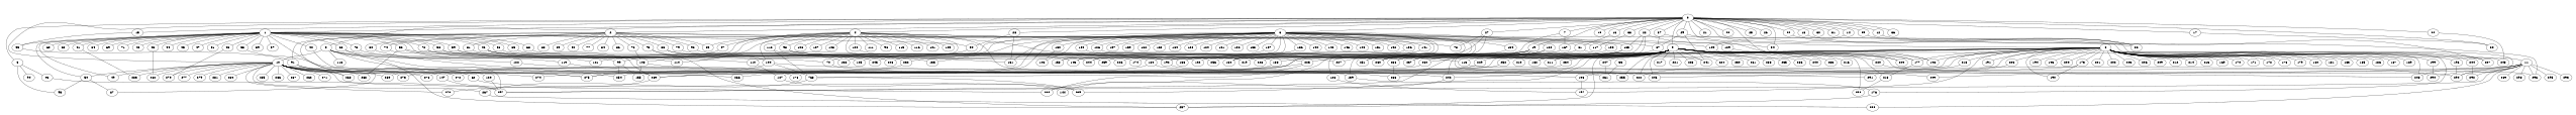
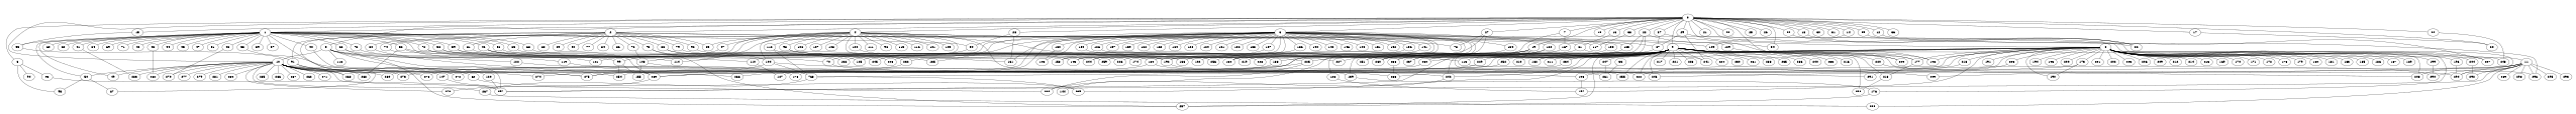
  graph {
    0
    1
    2
    3
    4
    5
    6
    7
    8
    9
    10
    11
    12
    13
    14
    15
    16
    17
    18
    19
    20
    21
    22
    23
    24
    25
    26
    27
    28
    29
    30
    31
    32
    34
    35
    36
    37
    38
    177
    39
    40
    41
    42
    43
    44
    45
    46
    47
    48
    49
    50
    51
    52
    53
    54
    55
    56
    57
    58
    59
    60
    61
    62
    63
    64
    65
    66
    67
    68
    69
    70
    71
    72
    73
    74
    75
    76
    77
    78
    79
    80
    81
    82
    83
    84
    85
    86
    87
    88
    89
    90
    91
    92
    93
    94
    95
    96
    97
    98
    99
    100
    101
    102
    103
    104
    105
    106
    107
    108
    109
    110
    111
    112
    113
    114
    115
    116
    117
    222
    118
    119
    120
    121
    122
    297
    128
    130
    131
    132
    133
    134
    129
    136
    137
    138
    139
    140
    141
    142
    143
    144
    145
    146
    147
    148
    150
    151
    152
    153
    154
    155
    156
    157
    158
    159
    160
    161
    162
    163
    164
    165
    135
    123
    124
    125
    126
    127
    166
    167
    n170 [label=768]
    169
    170
    171
    172
    173
    174
    175
    176
    178
    179
    180
    181
    182
    183
    184
    185
    186
    187
    188
    189
    190
    191
    192
    193
    194
    195
    196
    197
    198
    199
    200
    201
    202
    203
    204
    205
    206
    207
    208
    209
    210
    211
    212
    213
    214
    215
    256
    258
    259
    260
    257
    216
    217
    218
    219
    220
    221
    223
    224
    225
    226
    227
    228
    229
    230
    231
    232
    233
    234
    235
    236
    237
    238
    239
    240
    241
    242
    243
    244
    245
    246
    247
    248
    249
    250
    251
    252
    253
    254
    255
    296
    261
    262
    263
    264
    265
    266
    267
    268
    269
    270
    271
    272
    273
    274
    275
    276
    277
    278
    279
    280
    281
    282
    283
    284
    285
    286
    287
    288
    290
    291
    292
    293
    294
    289
    298
    295
    299
    33
    0 -- 1
    0 -- 2
    0 -- 3
    0 -- 4
    0 -- 5
    0 -- 6
    0 -- 7
    0 -- 8
    0 -- 9
    0 -- 10
    0 -- 11
    0 -- 12
    0 -- 13
    0 -- 14
    0 -- 15
    0 -- 16
    0 -- 17
    0 -- 18
    0 -- 19
    0 -- 20
    0 -- 21
    0 -- 22
    0 -- 23
    0 -- 24
    0 -- 25
    0 -- 26
    0 -- 27
    0 -- 28
    0 -- 29
    0 -- 30
    0 -- 31
    0 -- 32
    0 -- 34
    0 -- 35
    0 -- 36
    0 -- 37
    0 -- 38
    0 -- 177
    1 -- 39
    1 -- 40
    1 -- 41
    1 -- 42
    1 -- 43
    1 -- 44
    1 -- 45
    1 -- 46
    1 -- 47
    1 -- 48
    1 -- 49
    1 -- 50
    1 -- 51
    1 -- 52
    1 -- 53
    1 -- 54
    1 -- 55
    1 -- 56
    1 -- 57
    1 -- 58
    1 -- 59
    1 -- 60
    1 -- 61
    1 -- 62
    1 -- 63
    1 -- 64
    1 -- 65
    1 -- 66
    1 -- 67
    1 -- 68
    1 -- 69
    1 -- 70
    1 -- 71
    1 -- 72
    1 -- 73
    2 -- 74
    2 -- 75
    2 -- 76
    2 -- 77
    2 -- 78
    2 -- 79
    2 -- 80
    2 -- 81
    2 -- 82
    2 -- 83
    2 -- 84
    2 -- 85
    2 -- 86
    2 -- 87
    2 -- 88
    2 -- 89
    2 -- 90
    2 -- 91
    2 -- 92
    3 -- 93
    3 -- 94
    3 -- 95
    4 -- 85
    4 -- 96
    4 -- 97
    4 -- 98
    4 -- 99
    4 -- 100
    4 -- 101
    4 -- 102
    4 -- 103
    4 -- 104
    4 -- 105
    4 -- 106
    4 -- 107
    4 -- 108
    4 -- 109
    4 -- 110
    4 -- 111
    4 -- 112
    4 -- 113
    4 -- 114
    4 -- 115
    4 -- 116
    4 -- 117
    4 -- 222
    5 -- 10
    5 -- 118
    5 -- 119
    5 -- 120
    5 -- 121
    5 -- 122
    5 -- 297
    6 -- 128
    6 -- 130
    6 -- 131
    6 -- 132
    6 -- 133
    6 -- 134
    6 -- 129
    6 -- 136
    6 -- 137
    6 -- 138
    6 -- 139
    6 -- 140
    6 -- 141
    6 -- 142
    6 -- 143
    6 -- 144
    6 -- 145
    6 -- 146
    6 -- 147
    6 -- 148
    6 -- 150
    6 -- 151
    6 -- 152
    6 -- 153
    6 -- 154
    6 -- 155
    6 -- 156
    6 -- 157
    6 -- 158
    6 -- 159
    6 -- 160
    6 -- 161
    6 -- 162
    6 -- 163
    6 -- 164
    6 -- 165
    6 -- 135
    6 -- 123
    6 -- 124
    6 -- 125
    6 -- 126
    6 -- 127
    7 -- 166
    7 -- 167
    8 -- 177
    8 -- n170
    8 -- 169
    8 -- 170
    8 -- 171
    8 -- 172
    8 -- 173
    8 -- 174
    8 -- 175
    8 -- 176
    8 -- 178
    8 -- 179
    8 -- 180
    8 -- 181
    8 -- 182
    8 -- 183
    8 -- 184
    8 -- 185
    8 -- 186
    8 -- 187
    8 -- 188
    8 -- 189
    8 -- 190
    8 -- 191
    8 -- 192
    8 -- 193
    8 -- 194
    8 -- 195
    8 -- 196
    8 -- 197
    8 -- 198
    8 -- 199
    8 -- 200
    8 -- 201
    8 -- 202
    8 -- 203
    8 -- 204
    8 -- 205
    8 -- 206
    8 -- 207
    8 -- 208
    8 -- 209
    8 -- 210
    8 -- 211
    8 -- 212
    8 -- 213
    8 -- 214
    8 -- 215
    9 -- 222
    9 -- 256
    9 -- 258
    9 -- 259
    9 -- 260
    9 -- 257
    9 -- 216
    9 -- 217
    9 -- 218
    9 -- 219
    9 -- 220
    9 -- 221
    9 -- 223
    9 -- 224
    9 -- 225
    9 -- 226
    9 -- 227
    9 -- 228
    9 -- 229
    9 -- 230
    9 -- 231
    9 -- 232
    9 -- 233
    9 -- 234
    9 -- 235
    9 -- 236
    9 -- 237
    9 -- 238
    9 -- 239
    9 -- 240
    9 -- 241
    9 -- 242
    9 -- 243
    9 -- 244
    9 -- 245
    9 -- 246
    9 -- 247
    9 -- 248
    9 -- 249
    9 -- 250
    9 -- 251
    9 -- 252
    9 -- 253
    9 -- 254
    9 -- 255
    9 -- 296
    10 -- 49
    10 -- 50
    10 -- 261
    10 -- 262
    10 -- 263
    10 -- 264
    10 -- 265
    10 -- 266
    10 -- 267
    10 -- 268
    10 -- 269
    10 -- 270
    10 -- 271
    10 -- 272
    10 -- 273
    10 -- 274
    10 -- 275
    10 -- 276
    10 -- 277
    10 -- 278
    10 -- 279
    10 -- 280
    10 -- 281
    10 -- 282
    10 -- 283
    10 -- 284
    10 -- 285
    10 -- 286
    10 -- 287
    11 -- 297
    11 -- 208
    11 -- 296
    11 -- 288
    11 -- 290
    11 -- 291
    11 -- 292
    11 -- 293
    11 -- 294
    11 -- 289
    11 -- 298
    11 -- 295
    11 -- 299
    12 -- 296
    14 -- 109
    15 -- 55
    16 -- 61
    17 -- 20
    18 -- 82
    19 -- 102
    19 -- 210
    19 -- 260
    19 -- 269
    22 -- 34
    22 -- 165
    22 -- 242
    22 -- 246
    24 -- 82
    27 -- 78
    27 -- 150
    27 -- 192
    28 -- 54
    28 -- 161
    29 -- 67
    29 -- 241
    29 -- 294
    32 -- 243
    35 -- 207
    37 -- 67
    37 -- 198
    38 -- 117
    177 -- 218
    40 -- 294
    41 -- 283
    43 -- 282
    46 -- 259
    46 -- 232
    46 -- 244
    48 -- 270
    50 -- 87
    50 -- 95
    52 -- 103
    52 -- 192
    52 -- 268
    53 -- 275
    54 -- 70
    55 -- 91
    56 -- 226
    58 -- 110
    58 -- 143
    59 -- 138
    59 -- 241
    61 -- 177
    61 -- 250
    62 -- 239
    65 -- 174
    66 -- 257
    66 -- 245
    67 -- 113
    68 -- 184
    70 -- 139
    72 -- 114
    72 -- 248
    73 -- 99
    74 -- 269
    75 -- 104
    75 -- 257
    76 -- 103
    79 -- 166
    80 -- 254
    81 -- 125
    83 -- 135
    83 -- 192
    91 -- 147
    91 -- 263
    92 -- 256
    93 -- 297
    97 -- 121
    98 -- 188
    98 -- 219
    99 -- 155
    99 -- 254
    100 -- 228
    103 -- 155
    103 -- 242
    104 -- n170
    104 -- 280
    104 -- 299
    109 -- 249
    110 -- 127
    112 -- 161
    112 -- n170
    113 -- 208
    119 -- 291
    120 -- 297
    122 -- 178
    130 -- 145
    134 -- 251
    129 -- 198
    136 -- 143
    137 -- 158
    139 -- 176
    141 -- 150
    147 -- 297
    153 -- 182
    154 -- 225
    156 -- 244
    160 -- 260
    160 -- 238
    165 -- 297
-   165 -- 211
    123 -- 197
    126 -- 227
-   127 -- 144
    167 -- 237
    n170 -- 239
    n170 -- 267
    173 -- 190
    173 -- 246
    176 -- 257
    184 -- 193
    184 -- 276
    188 -- 272
    192 -- 255
    193 -- 197
    196 -- 294
    199 -- 290
    204 -- 292
    205 -- 222
    213 -- 265
    218 -- 258
    220 -- 290
    225 -- 264
    225 -- 274
    229 -- 275
    232 -- 273
    234 -- 266
    238 -- 265
    242 -- 264
    247 -- 261
    250 -- 275
    252 -- 269
    267 -- 288
    269 -- 278
    33 -- 261
  }
